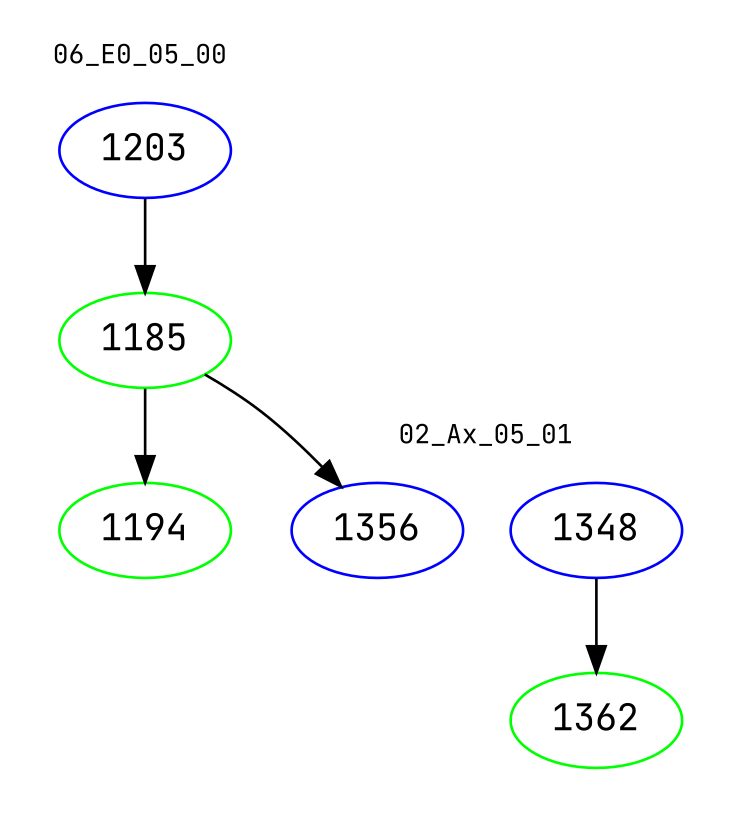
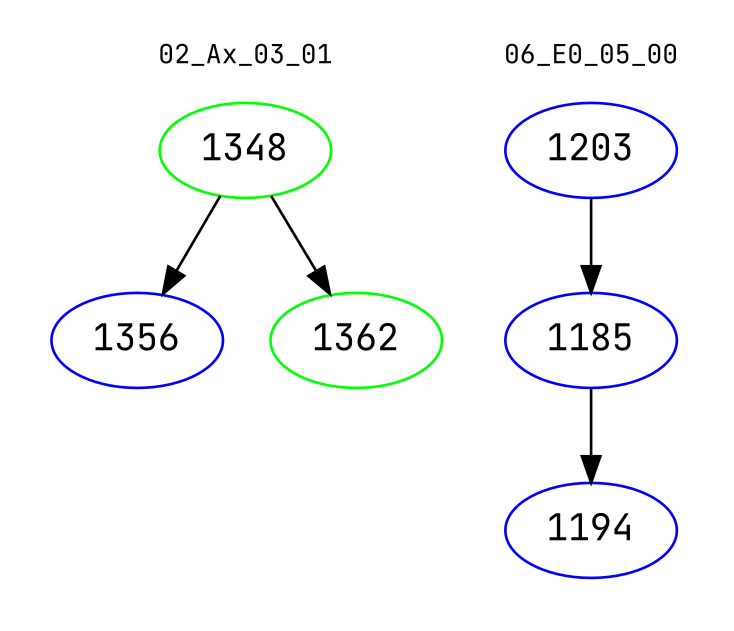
  digraph {
    fontname="JetBrains Mono"
    node [color=green fontname="JetBrains Mono"]
    edge [color=black fontname="JetBrains Mono"]
-   n1 [color=blue label=1348]
+   n1 [label=1348]
    n2 [color=blue label=1356]
    n3 [label=1362]
-   n4 [label=1185]
+   n4 [color=blue label=1185]
    n5 [color=blue label=1203]
-   n6 [label=1194]
+   n6 [color=blue label=1194]
    subgraph cluster_1 {
      color=white
      fontsize=10
-     label="02_Ax_05_01"
+     label="02_Ax_03_01"
      n1
      n2
      n3
    }
    subgraph cluster_2 {
      color=white
      fontsize=10
      label="06_E0_05_00"
      n4
      n5
      n6
    }
-   n4 -> n2
+   n1 -> n2
    n1 -> n3
    n4 -> n6
    n5 -> n4
  }
